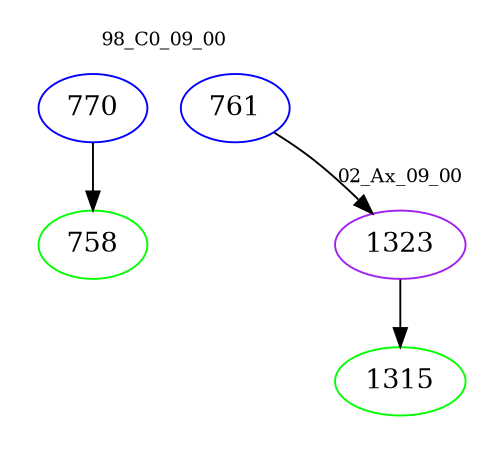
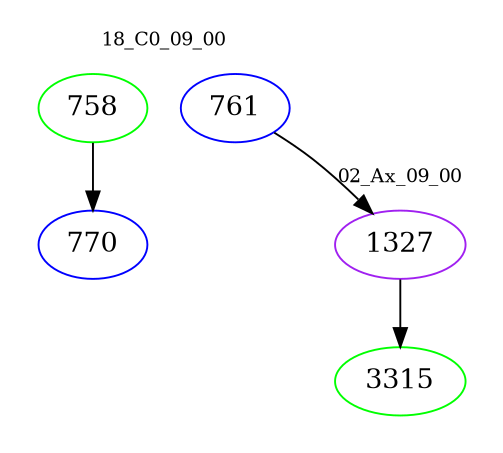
  digraph {
    node [color=green]
    edge [color=black]
-   n1 [color=purple label=1323]
-   n2 [label=1315]
+   n1 [color=purple label=1327]
+   n2 [label=3315]
    n3 [color=blue label=761]
    n4 [label=758]
    n5 [color=blue label=770]
    subgraph cluster_1 {
      color=white
      fontsize=10
      label="02_Ax_09_00"
      n1
      n2
    }
    subgraph cluster_2 {
      color=white
      fontsize=10
-     label="98_C0_09_00"
+     label="18_C0_09_00"
      n3
      n4
      n5
    }
    n1 -> n2
    n3 -> n1
-   n5 -> n4
+   n4 -> n5
  }
